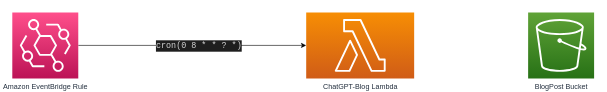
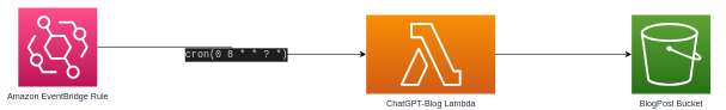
  <mxCell id="0" />
  <mxCell id="1" parent="0" />
  <mxCell id="2" style="edgeStyle=orthogonalEdgeStyle;rounded=0;orthogonalLoop=1;jettySize=auto;html=1;entryX=0;entryY=0.5;entryDx=0;entryDy=0;entryPerimeter=0;" edge="1" parent="1" source="4" target="6"><mxGeometry relative="1" as="geometry" /></mxCell>
  <mxCell id="3" value="&lt;div style=&quot;color: rgb(212, 212, 212); background-color: rgb(30, 30, 30); font-family: Consolas, &amp;quot;Courier New&amp;quot;, monospace; font-size: 14px; line-height: 19px;&quot;&gt;cron(0 8 * * ? *)&lt;/div&gt;" style="edgeLabel;html=1;align=center;verticalAlign=middle;resizable=0;points=[];" vertex="1" connectable="0" parent="2"><mxGeometry x="0.232" y="1" relative="1" as="geometry"><mxPoint x="-34" y="1" as="offset" /></mxGeometry></mxCell>
- <mxCell id="4" value="Amazon EventBridge Rule" style="sketch=0;points=[[0,0,0],[0.25,0,0],[0.5,0,0],[0.75,0,0],[1,0,0],[0,1,0],[0.25,1,0],[0.5,1,0],[0.75,1,0],[1,1,0],[0,0.25,0],[0,0.5,0],[0,0.75,0],[1,0.25,0],[1,0.5,0],[1,0.75,0]];outlineConnect=0;fontColor=#232F3E;gradientColor=#FF4F8B;gradientDirection=north;fillColor=#BC1356;strokeColor=#ffffff;dashed=0;verticalLabelPosition=bottom;verticalAlign=top;align=center;html=1;fontSize=12;fontStyle=0;aspect=fixed;shape=mxgraph.aws4.resourceIcon;resIcon=mxgraph.aws4.eventbridge;" vertex="1" parent="1"><mxGeometry x="20" y="20" width="110" height="110" as="geometry" /></mxCell>
+ <mxCell id="4" value="Amazon EventBridge Rule" style="sketch=0;points=[[0,0,0],[0.25,0,0],[0.5,0,0],[0.75,0,0],[1,0,0],[0,1,0],[0.25,1,0],[0.5,1,0],[0.75,1,0],[1,1,0],[0,0.25,0],[0,0.5,0],[0,0.75,0],[1,0.25,0],[1,0.5,0],[1,0.75,0]];outlineConnect=0;fontColor=#232F3E;gradientColor=#FF4F8B;gradientDirection=north;fillColor=#BC1356;strokeColor=#ffffff;dashed=0;verticalLabelPosition=bottom;verticalAlign=top;align=center;html=1;fontSize=12;fontStyle=0;aspect=fixed;shape=mxgraph.aws4.resourceIcon;resIcon=mxgraph.aws4.eventbridge;" vertex="1" parent="1"><mxGeometry x="25" y="10" width="110" height="110" as="geometry" /></mxCell>
+ <mxCell id="5" style="edgeStyle=orthogonalEdgeStyle;rounded=0;orthogonalLoop=1;jettySize=auto;html=1;entryX=0;entryY=0.5;entryDx=0;entryDy=0;entryPerimeter=0;" edge="1" parent="1" source="6" target="7"><mxGeometry relative="1" as="geometry" /></mxCell>
  <mxCell id="6" value="ChatGPT-Blog Lambda" style="sketch=0;points=[[0,0,0],[0.25,0,0],[0.5,0,0],[0.75,0,0],[1,0,0],[0,1,0],[0.25,1,0],[0.5,1,0],[0.75,1,0],[1,1,0],[0,0.25,0],[0,0.5,0],[0,0.75,0],[1,0.25,0],[1,0.5,0],[1,0.75,0]];outlineConnect=0;fontColor=#232F3E;gradientColor=#F78E04;gradientDirection=north;fillColor=#D05C17;strokeColor=#ffffff;dashed=0;verticalLabelPosition=bottom;verticalAlign=top;align=center;html=1;fontSize=12;fontStyle=0;aspect=fixed;shape=mxgraph.aws4.resourceIcon;resIcon=mxgraph.aws4.lambda;" vertex="1" parent="1"><mxGeometry x="510" y="20" width="180" height="110" as="geometry" /></mxCell>
  <mxCell id="7" value="BlogPost Bucket" style="sketch=0;points=[[0,0,0],[0.25,0,0],[0.5,0,0],[0.75,0,0],[1,0,0],[0,1,0],[0.25,1,0],[0.5,1,0],[0.75,1,0],[1,1,0],[0,0.25,0],[0,0.5,0],[0,0.75,0],[1,0.25,0],[1,0.5,0],[1,0.75,0]];outlineConnect=0;fontColor=#232F3E;gradientColor=#60A337;gradientDirection=north;fillColor=#277116;strokeColor=#ffffff;dashed=0;verticalLabelPosition=bottom;verticalAlign=top;align=center;html=1;fontSize=12;fontStyle=0;aspect=fixed;shape=mxgraph.aws4.resourceIcon;resIcon=mxgraph.aws4.s3;" vertex="1" parent="1"><mxGeometry x="880" y="20" width="110" height="110" as="geometry" /></mxCell>
